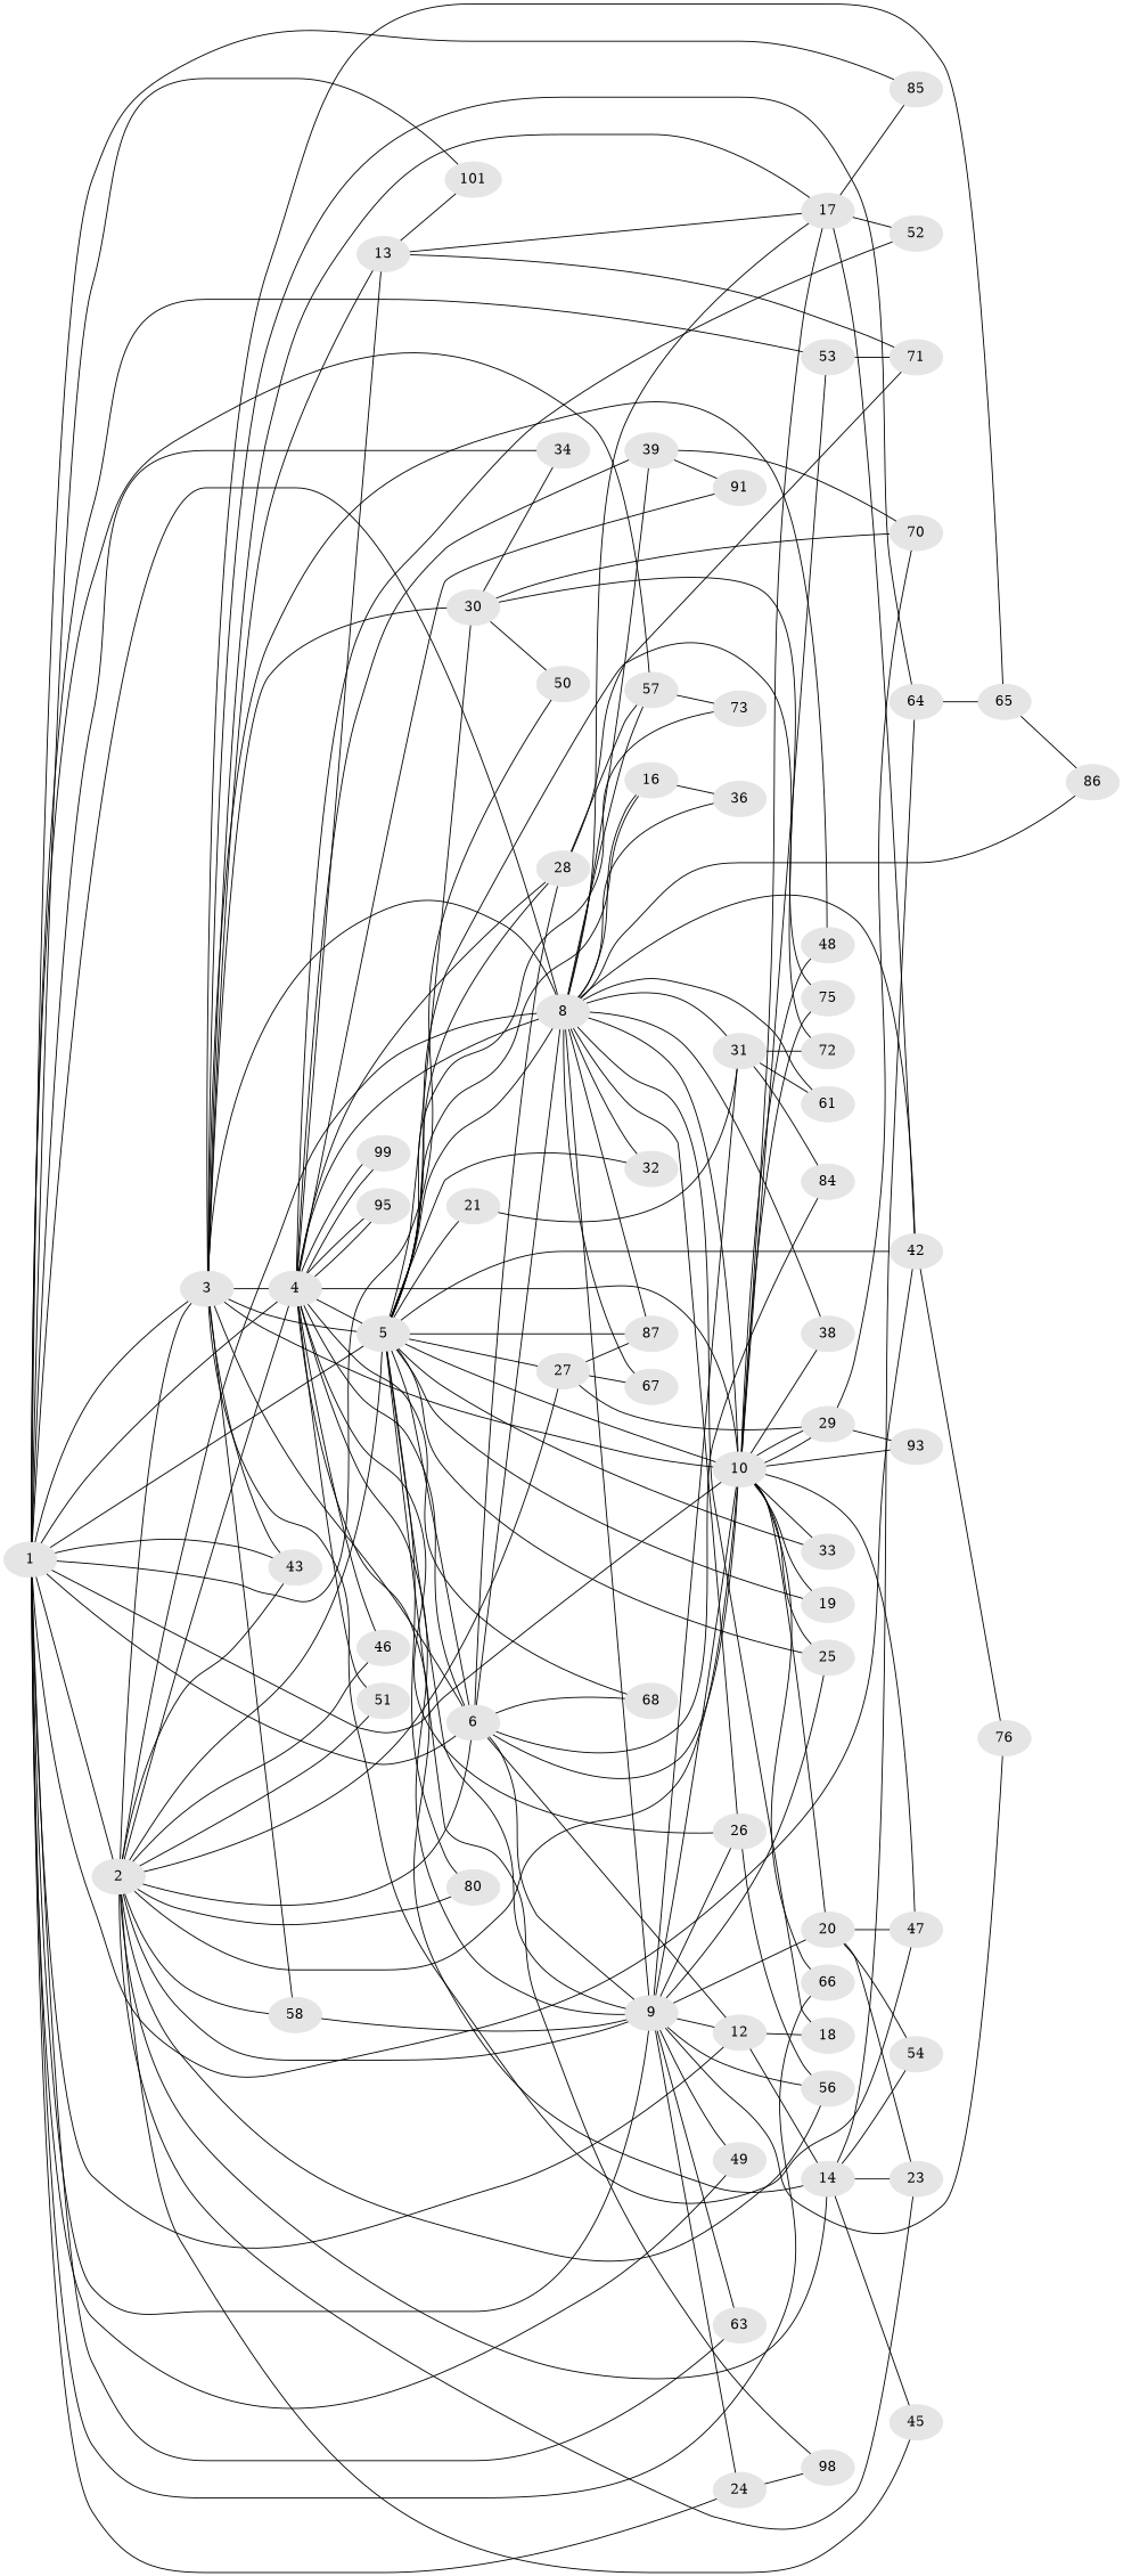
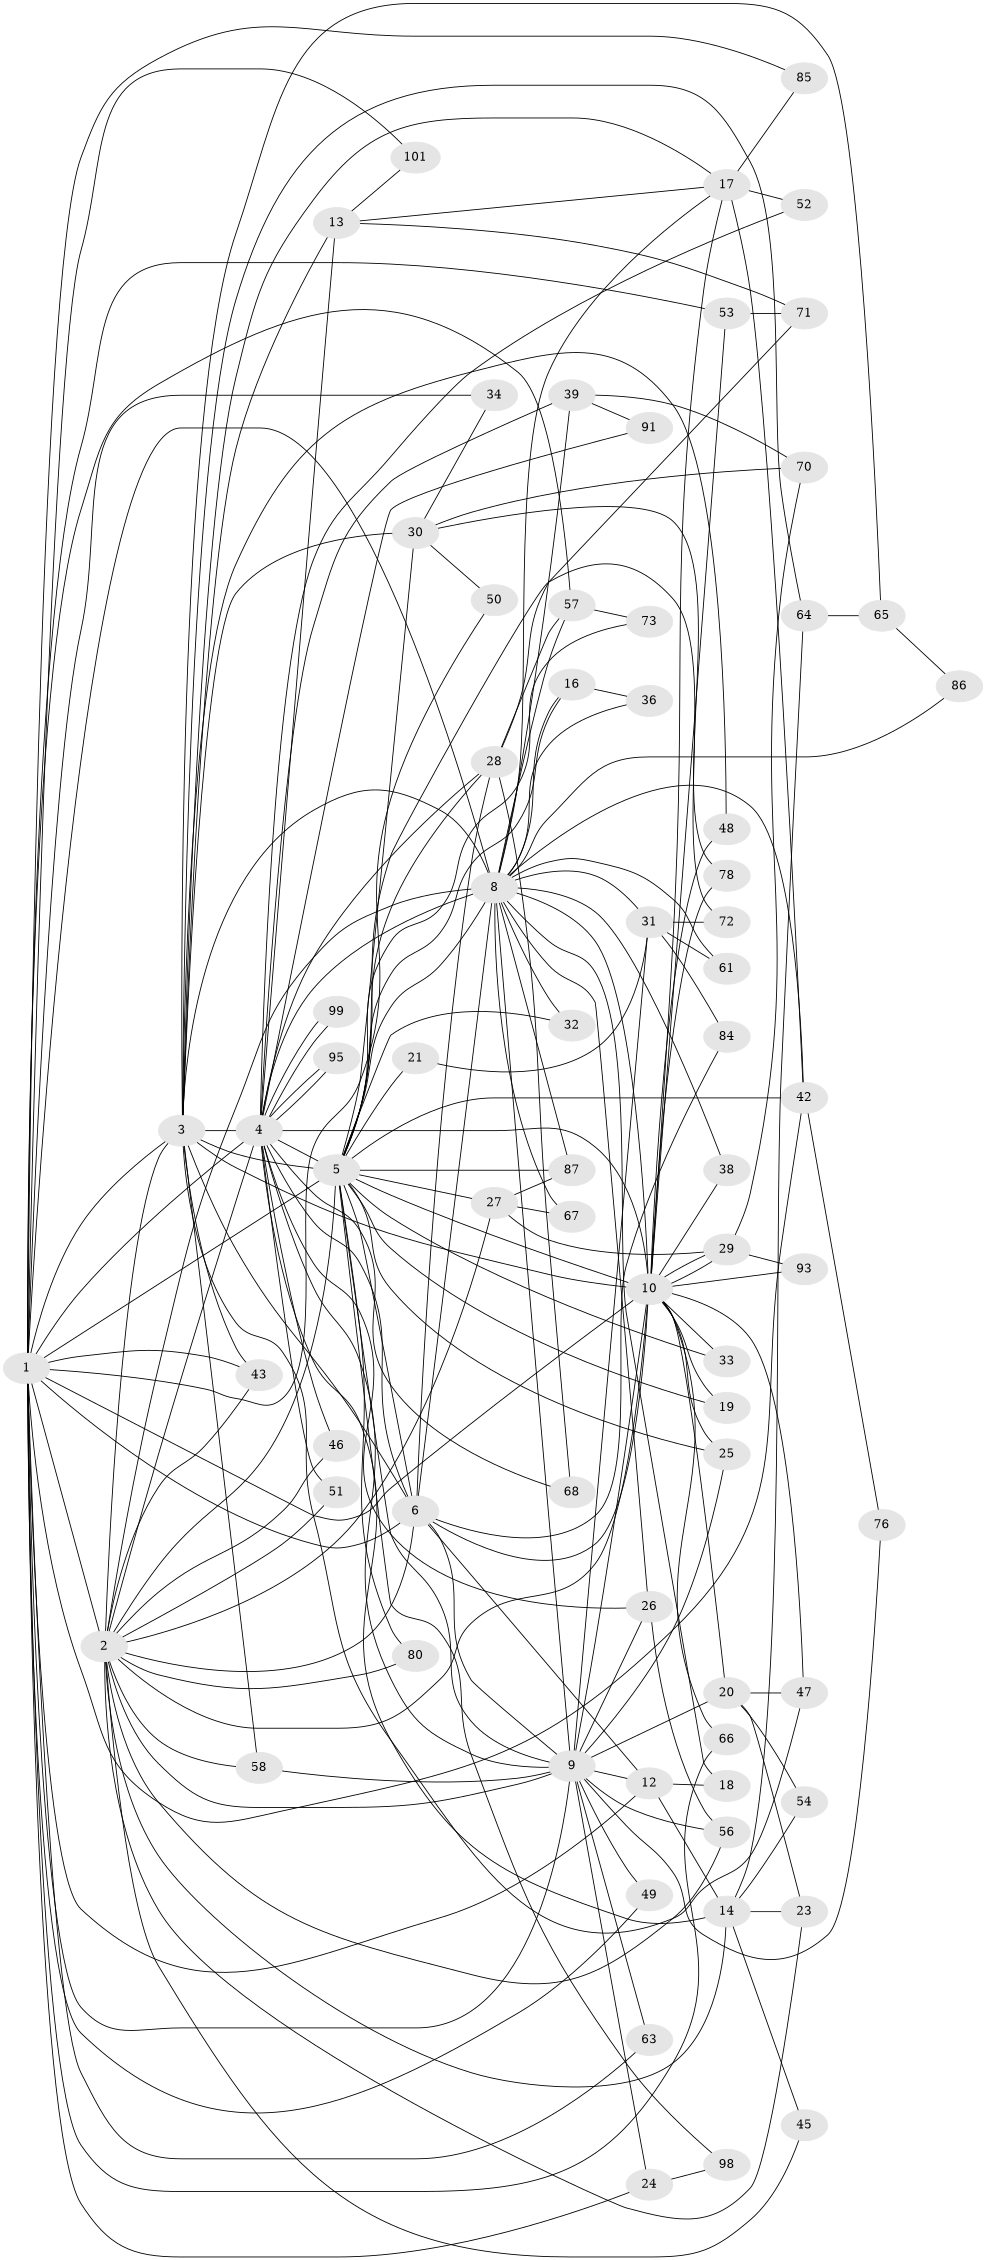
  graph {
    rankdir=LR
    node [color=gray90 style=filled]
    1 [super="+35"]
    2 [super="+15"]
    3 [super="+100"]
    4 [super="+11"]
    5 [super="+7"]
    6 [super="+82"]
    8 [super="+89"]
    9 [super="+59"]
    10 [super="+22"]
    12 [super="+37"]
    24
    34
    42 [super="+69"]
    43 [super="+96"]
    49
    50
    53
    57 [super="+62"]
    63
    66
    85
    101
    14 [super="+40"]
    23 [super="+60"]
    27 [super="+88"]
    45
    46
    51 [super="+94"]
    56 [super="+81"]
    58
    80
    13 [super="+90"]
    17 [super="+75"]
    30 [super="+44"]
    47 [super="+74"]
    48
    64
    65
    26 [super="+55"]
    28
    39 [super="+83"]
    52
    68
    91
    95
    99
    16
    19
    21
    25 [super="+79"]
    32
    33
    72
    73
    87 [super="+92"]
    98
    84
    18
    31 [super="+41"]
    36
    38
    61
    67
    86
    20
    76
    29 [super="+77"]
-   78 [label=75]
+   78
    93
    71 [super="+97"]
    54
    70
    1 -- 2
    1 -- 3
    1 -- 4
    1 -- 5 [weight=2]
    1 -- 6
    1 -- 8
    1 -- 9 [weight=2]
    1 -- 10
    1 -- 12
    1 -- 24
    1 -- 34
    1 -- 42
    1 -- 43
    1 -- 49
    1 -- 50
    1 -- 53
    1 -- 57
    1 -- 63
    1 -- 66
    1 -- 85
    1 -- 101
    2 -- 3
    2 -- 4
    2 -- 5 [weight=2]
    2 -- 6
    2 -- 8
    2 -- 9
    2 -- 10 [weight=2]
    2 -- 43
    2 -- 14
    2 -- 23
    2 -- 27
    2 -- 45
    2 -- 46
    2 -- 51
    2 -- 56
    2 -- 58
    2 -- 80
    3 -- 4
    3 -- 5 [weight=2]
    3 -- 6 [weight=2]
    3 -- 8
    3 -- 10
    3 -- 43
    3 -- 58
    3 -- 13
    3 -- 17
    3 -- 30
    3 -- 47
    3 -- 48
    3 -- 64
    3 -- 65
    4 -- 5 [weight=2]
    4 -- 6
    4 -- 8
    4 -- 9 [weight=2]
    4 -- 10 [weight=3]
    4 -- 14
    4 -- 46
    4 -- 51 [weight=2]
    4 -- 13
    4 -- 26
    4 -- 28
    4 -- 39
    4 -- 52
    4 -- 68
    4 -- 91
    4 -- 95
    4 -- 95
    4 -- 99
    4 -- 99
    5 -- 6 [weight=2]
    5 -- 8 [weight=2]
    5 -- 9 [weight=2]
    5 -- 10 [weight=2]
    5 -- 42
    5 -- 27 [weight=2]
    5 -- 80
    5 -- 30 [weight=2]
    5 -- 28
    5 -- 16
    5 -- 19
    5 -- 21 [weight=2]
    5 -- 25
    5 -- 32
    5 -- 33
    5 -- 72
    5 -- 73
    5 -- 87
    5 -- 98
    6 -- 8
    6 -- 9
    6 -- 10
    6 -- 12
    6 -- 28
    6 -- 84
    8 -- 9
    8 -- 10
    8 -- 42
    8 -- 57
    8 -- 17
    8 -- 26
    8 -- 39
    8 -- 16
    8 -- 32
    8 -- 87
    8 -- 18
    8 -- 31
    8 -- 36
    8 -- 38
    8 -- 61
    8 -- 67
    8 -- 86
    9 -- 10
    9 -- 12
    9 -- 24
    9 -- 49
    9 -- 63
    9 -- 56
    9 -- 26
    9 -- 25
    9 -- 31
    9 -- 20
    9 -- 76
    10 -- 53
    10 -- 66
    10 -- 17
    10 -- 47
    10 -- 48
    10 -- 19
    10 -- 25
    10 -- 33
    10 -- 38
    10 -- 20
    10 -- 29
    10 -- 29
    10 -- 78
    10 -- 93
    12 -- 14
    12 -- 18
    24 -- 98
    42 -- 76
    53 -- 71
    57 -- 73
    14 -- 23
    14 -- 45
    14 -- 64
    14 -- 54
    27 -- 87
    27 -- 67
    27 -- 29
    58 -- 9
    13 -- 101
    13 -- 17
    13 -- 71
    17 -- 42
    17 -- 85
    17 -- 52
    30 -- 34
    30 -- 50
    30 -- 78
    30 -- 70
    64 -- 65
    65 -- 86
    26 -- 56
    28 -- 57
-   6 -- 68
+   28 -- 68
    28 -- 71
    39 -- 91
    39 -- 70
    16 -- 36
    21 -- 31
    31 -- 72
    31 -- 84
    31 -- 61
    20 -- 23
    20 -- 47
    20 -- 54
    29 -- 93
    29 -- 70
  }
